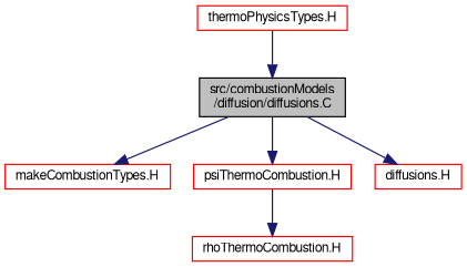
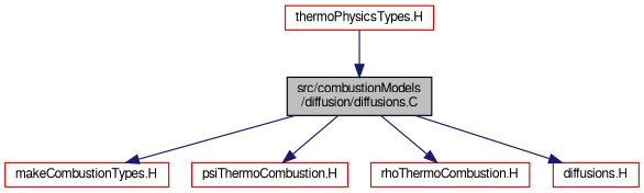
  digraph {
    node [color=red fontname=FreeSans fontsize=10 shape=record]
    edge [color=midnightblue fontname=FreeSans fontsize=10 labelfontname=FreeSans labelfontsize=10 style=solid]
    n1 [color=black fillcolor=grey75 fontcolor=black height=0.2 label="src/combustionModels\l/diffusion/diffusions.C" style=filled width=0.4]
    n2 [height=0.2 label="makeCombustionTypes.H" width=0.4]
    n3 [height=0.2 label="psiThermoCombustion.H" width=0.4]
    n4 [height=0.2 label="rhoThermoCombustion.H" width=0.4]
    n5 [height=0.2 label="diffusions.H" width=0.4]
    n6 [height=0.2 label="thermoPhysicsTypes.H" width=0.4]
    n1 -> n2
    n1 -> n3
-   n3 -> n4
+   n1 -> n4
    n1 -> n5
    n6 -> n1
  }
